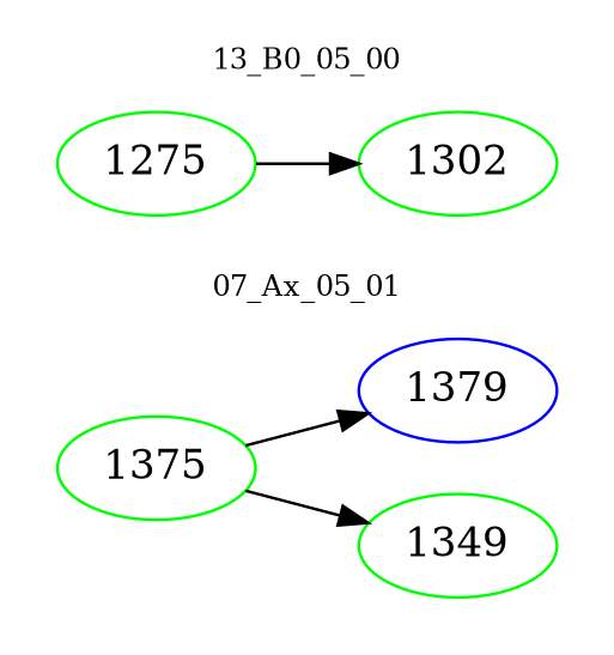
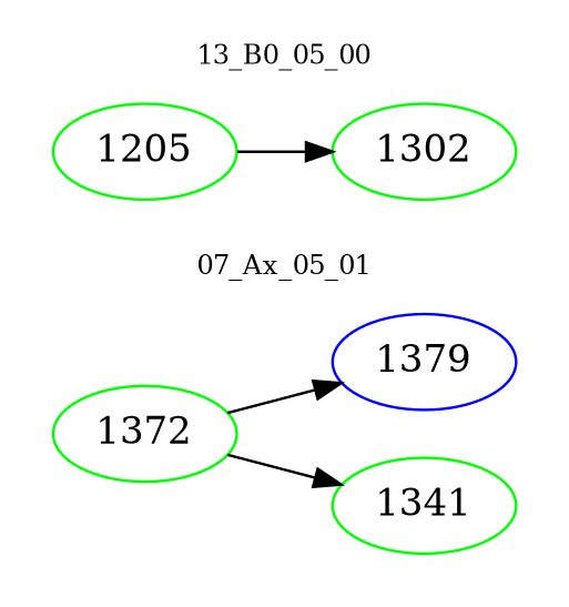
  digraph {
    rankdir=LR
    node [color=green]
    edge [color=black]
-   n1 [label=1375]
-   n2 [label=1349]
+   n1 [label=1372]
+   n2 [label=1341]
    n3 [color=blue label=1379]
-   n4 [label=1275]
+   n4 [label=1205]
    n5 [label=1302]
    subgraph cluster_1 {
      color=white
      fontsize=10
      label="07_Ax_05_01"
      n1
      n2
      n3
    }
    subgraph cluster_2 {
      color=white
      fontsize=10
      label="13_B0_05_00"
      n4
      n5
    }
    n1 -> n2
    n1 -> n3
    n4 -> n5
  }
